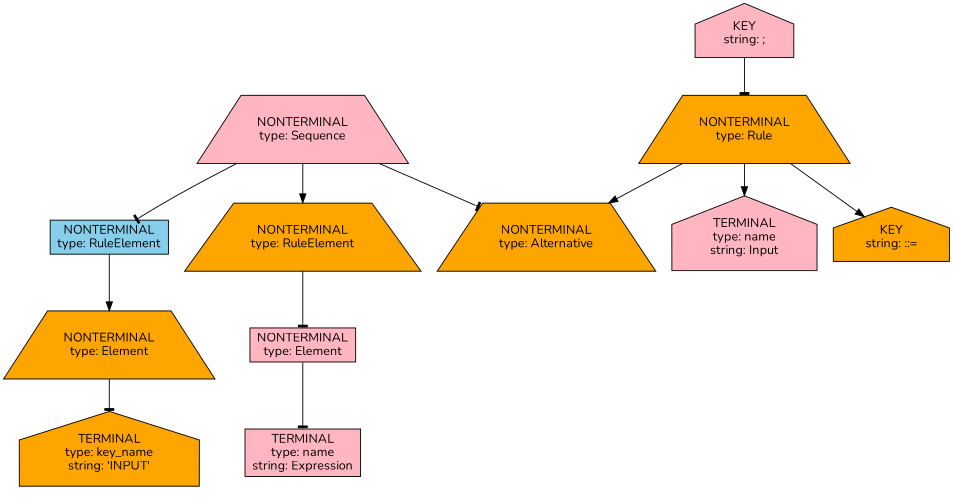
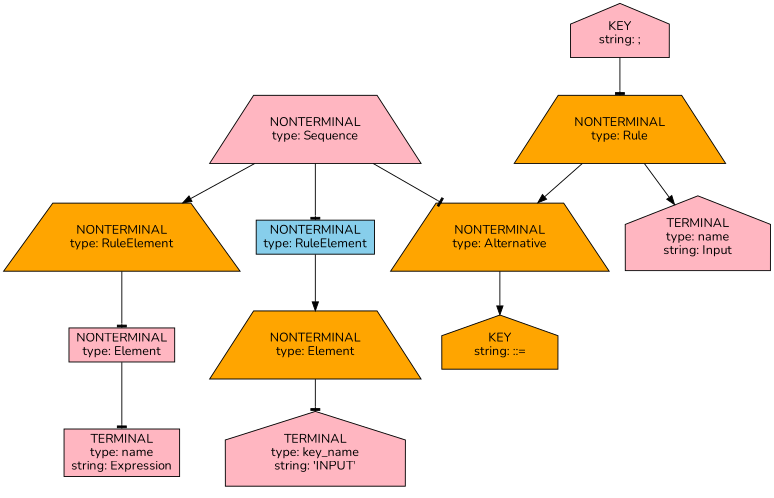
  digraph {
    fontname=Nunito
    node [fillcolor=lightpink fontname=Nunito shape=trapezium style=filled]
    edge [arrowhead=tee fontname=Nunito]
    n1 [fillcolor=orange label="NONTERMINAL\ntype: Rule"]
    n2 [label="TERMINAL\ntype: name\nstring: Input" shape=house]
    n3 [fillcolor=orange label="KEY\nstring: ::=" shape=house]
    n4 [fillcolor=orange label="NONTERMINAL\ntype: Alternative"]
    n5 [label="KEY\nstring: ;" shape=house]
    n6 [label="NONTERMINAL\ntype: Sequence"]
    n7 [fillcolor=skyblue label="NONTERMINAL\ntype: RuleElement" shape=box]
    n8 [fillcolor=orange label="NONTERMINAL\ntype: RuleElement"]
    n9 [fillcolor=orange label="NONTERMINAL\ntype: Element"]
    n10 [label="NONTERMINAL\ntype: Element" shape=box]
-   n11 [fillcolor=orange label="TERMINAL\ntype: key_name\nstring: 'INPUT'" shape=house]
+   n11 [label="TERMINAL\ntype: key_name\nstring: 'INPUT'" shape=house]
    n12 [label="TERMINAL\ntype: name\nstring: Expression" shape=box]
    n1 -> n2 [arrowhead=normal]
-   n1 -> n3 [arrowhead=normal]
+   n4 -> n3 [arrowhead=normal]
    n1 -> n4 [arrowhead=normal]
    n5 -> n1
    n6 -> n4
    n6 -> n7
    n6 -> n8 [arrowhead=normal]
    n7 -> n9 [arrowhead=normal]
    n8 -> n10
    n9 -> n11
    n10 -> n12
  }
